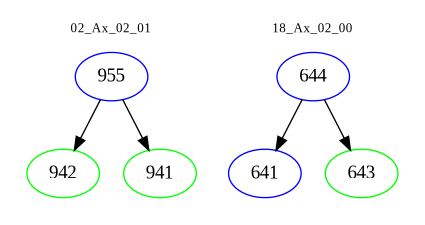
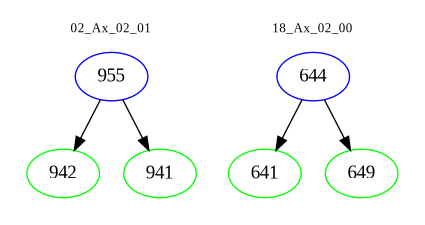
  digraph {
    fontname="Liberation Serif"
    node [color=green fontname="Liberation Serif"]
    edge [color=black fontname="Liberation Serif"]
    n1 [label=942]
    n2 [color=blue label=955]
    n3 [label=941]
-   n4 [color=blue label=641]
+   n4 [label=641]
    n5 [color=blue label=644]
-   n6 [label=643]
+   n6 [label=649]
    subgraph cluster_1 {
      color=white
      fontsize=10
      label="02_Ax_02_01"
      n1
      n2
      n3
    }
    subgraph cluster_2 {
      color=white
      fontsize=10
      label="18_Ax_02_00"
      n4
      n5
      n6
    }
    n2 -> n1
    n2 -> n3
    n5 -> n4
    n5 -> n6
  }
